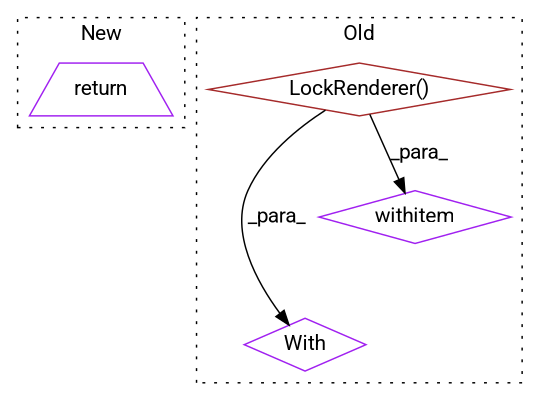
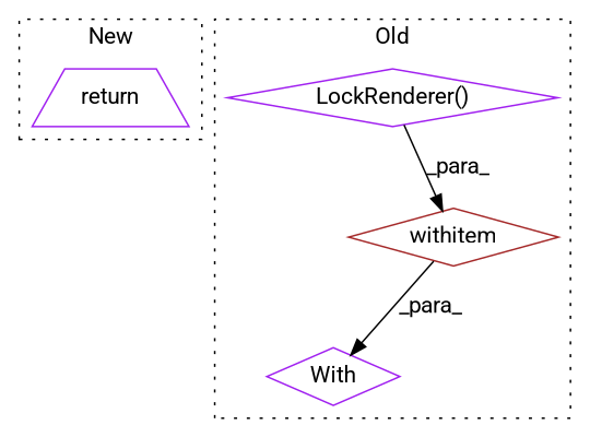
  digraph {
    fontname=Roboto
    node [s=1120 shape=diamond color=purple fontname=Roboto]
    edge [arrowhead=normal fontname=Roboto]
    n1 [a=93 l=7 label=return s=1957 shape=trapezium]
-   n2 [a=75 l=17 label="LockRenderer()" color=brown]
+   n2 [a=75 l=17 label="LockRenderer()"]
    n3 [a=39 l="5,17" label=With s="1115,1122"]
-   n4 [a=49 l=2 label=withitem]
+   n4 [a=49 l=2 label=withitem color=brown]
    subgraph cluster_1 {
      label=New
      style=dotted
      n1
    }
    subgraph cluster_2 {
      label=Old
      style=dotted
      n2
      n3
      n4
    }
    n2 -> n4 [label=_para_]
-   n2 -> n3 [label=_para_]
+   n4 -> n3 [label=_para_]
  }
